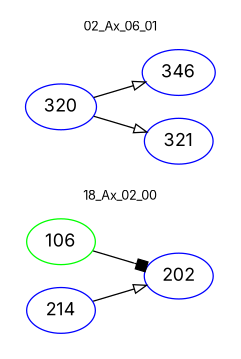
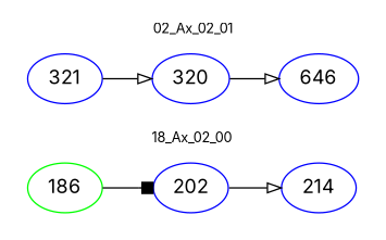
  digraph {
    fontname=Inter
    rankdir=LR
    node [color=blue fontname=Inter]
    edge [arrowhead=onormal color=black fontname=Inter]
-   n1 [color=green label=106]
+   n1 [color=green label=186]
    n2 [label=202]
    n3 [label=214]
    n4 [label=321]
    n5 [label=320]
-   n6 [label=346]
+   n6 [label=646]
    subgraph cluster_1 {
      color=white
      fontsize=10
      label="18_Ax_02_00"
      n1
      n2
      n3
    }
    subgraph cluster_2 {
      color=white
      fontsize=10
-     label="02_Ax_06_01"
+     label="02_Ax_02_01"
      n4
      n5
      n6
    }
    n1 -> n2 [arrowhead=box]
-   n3 -> n2
-   n5 -> n4
+   n2 -> n3
+   n4 -> n5
    n5 -> n6
  }
